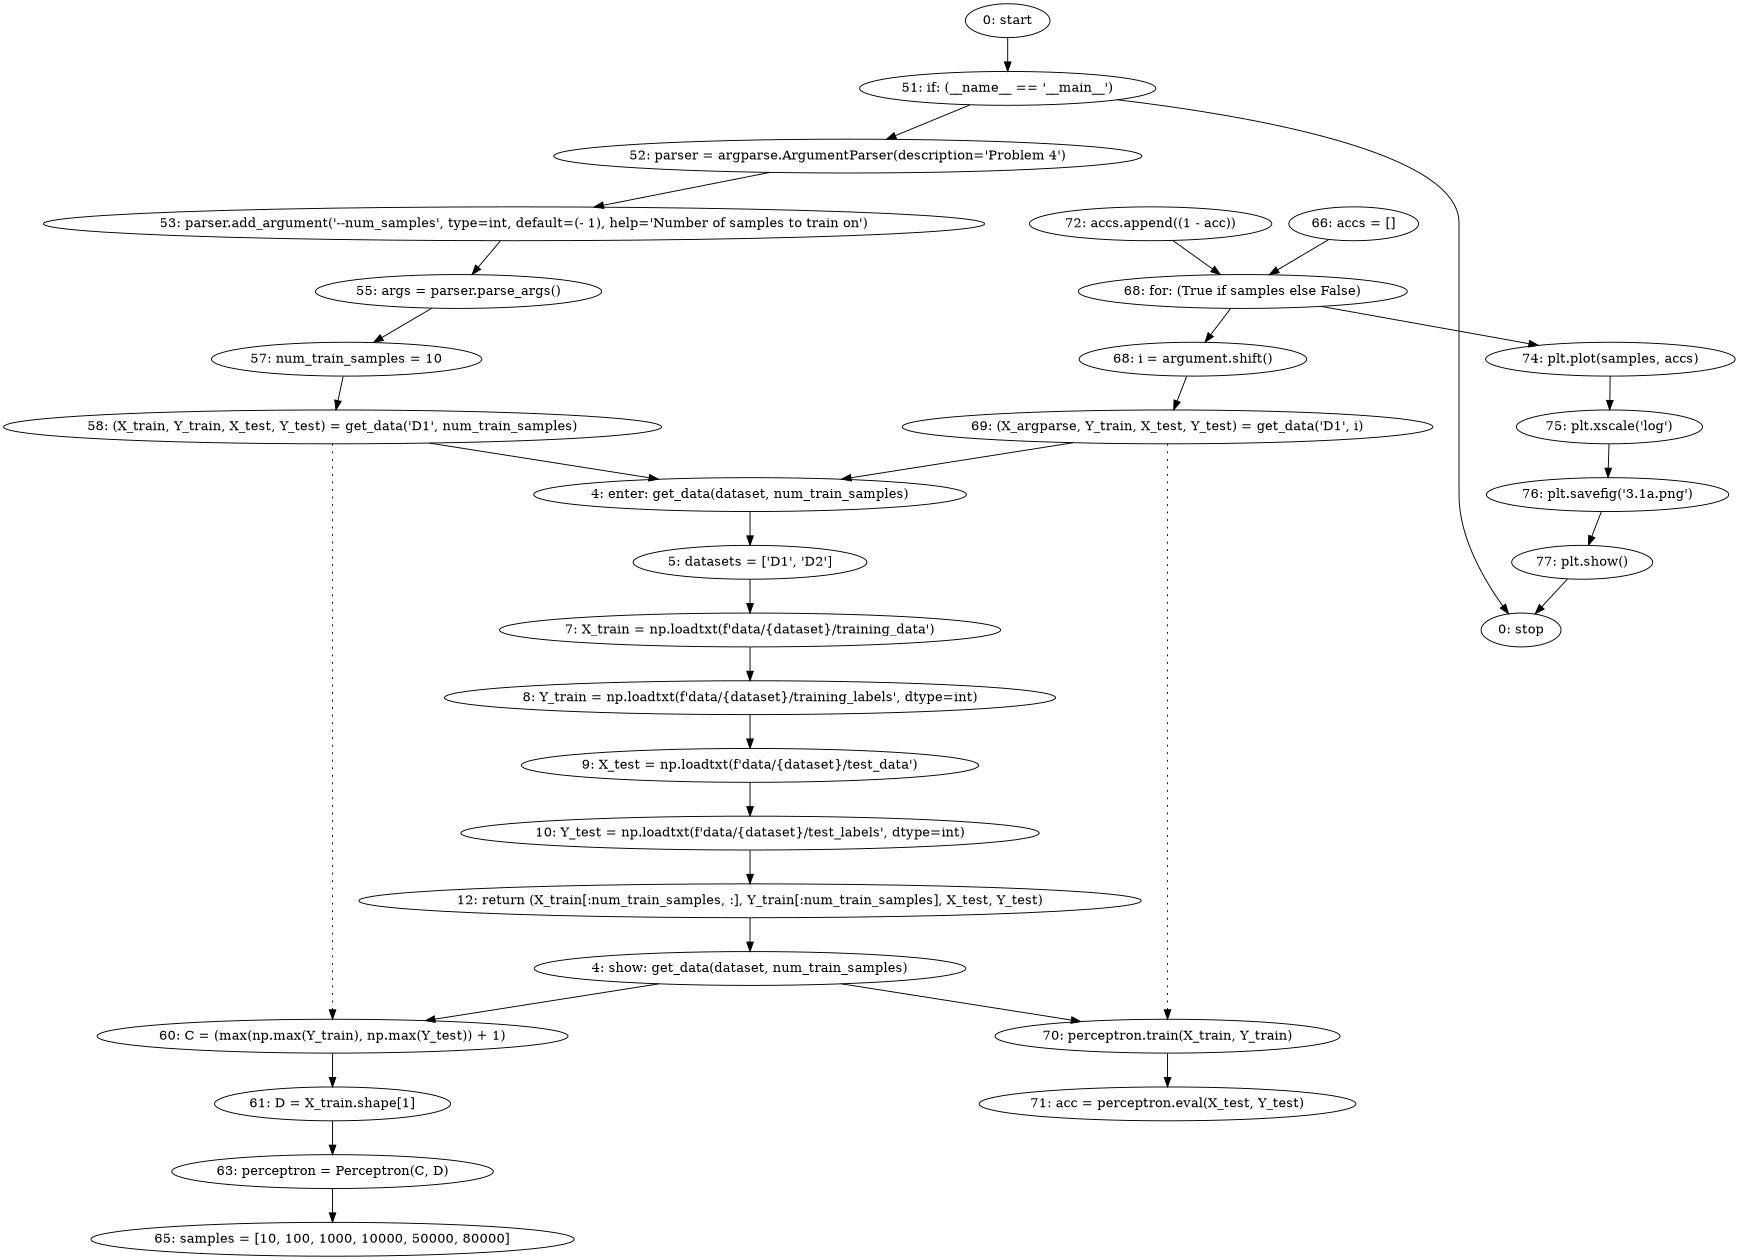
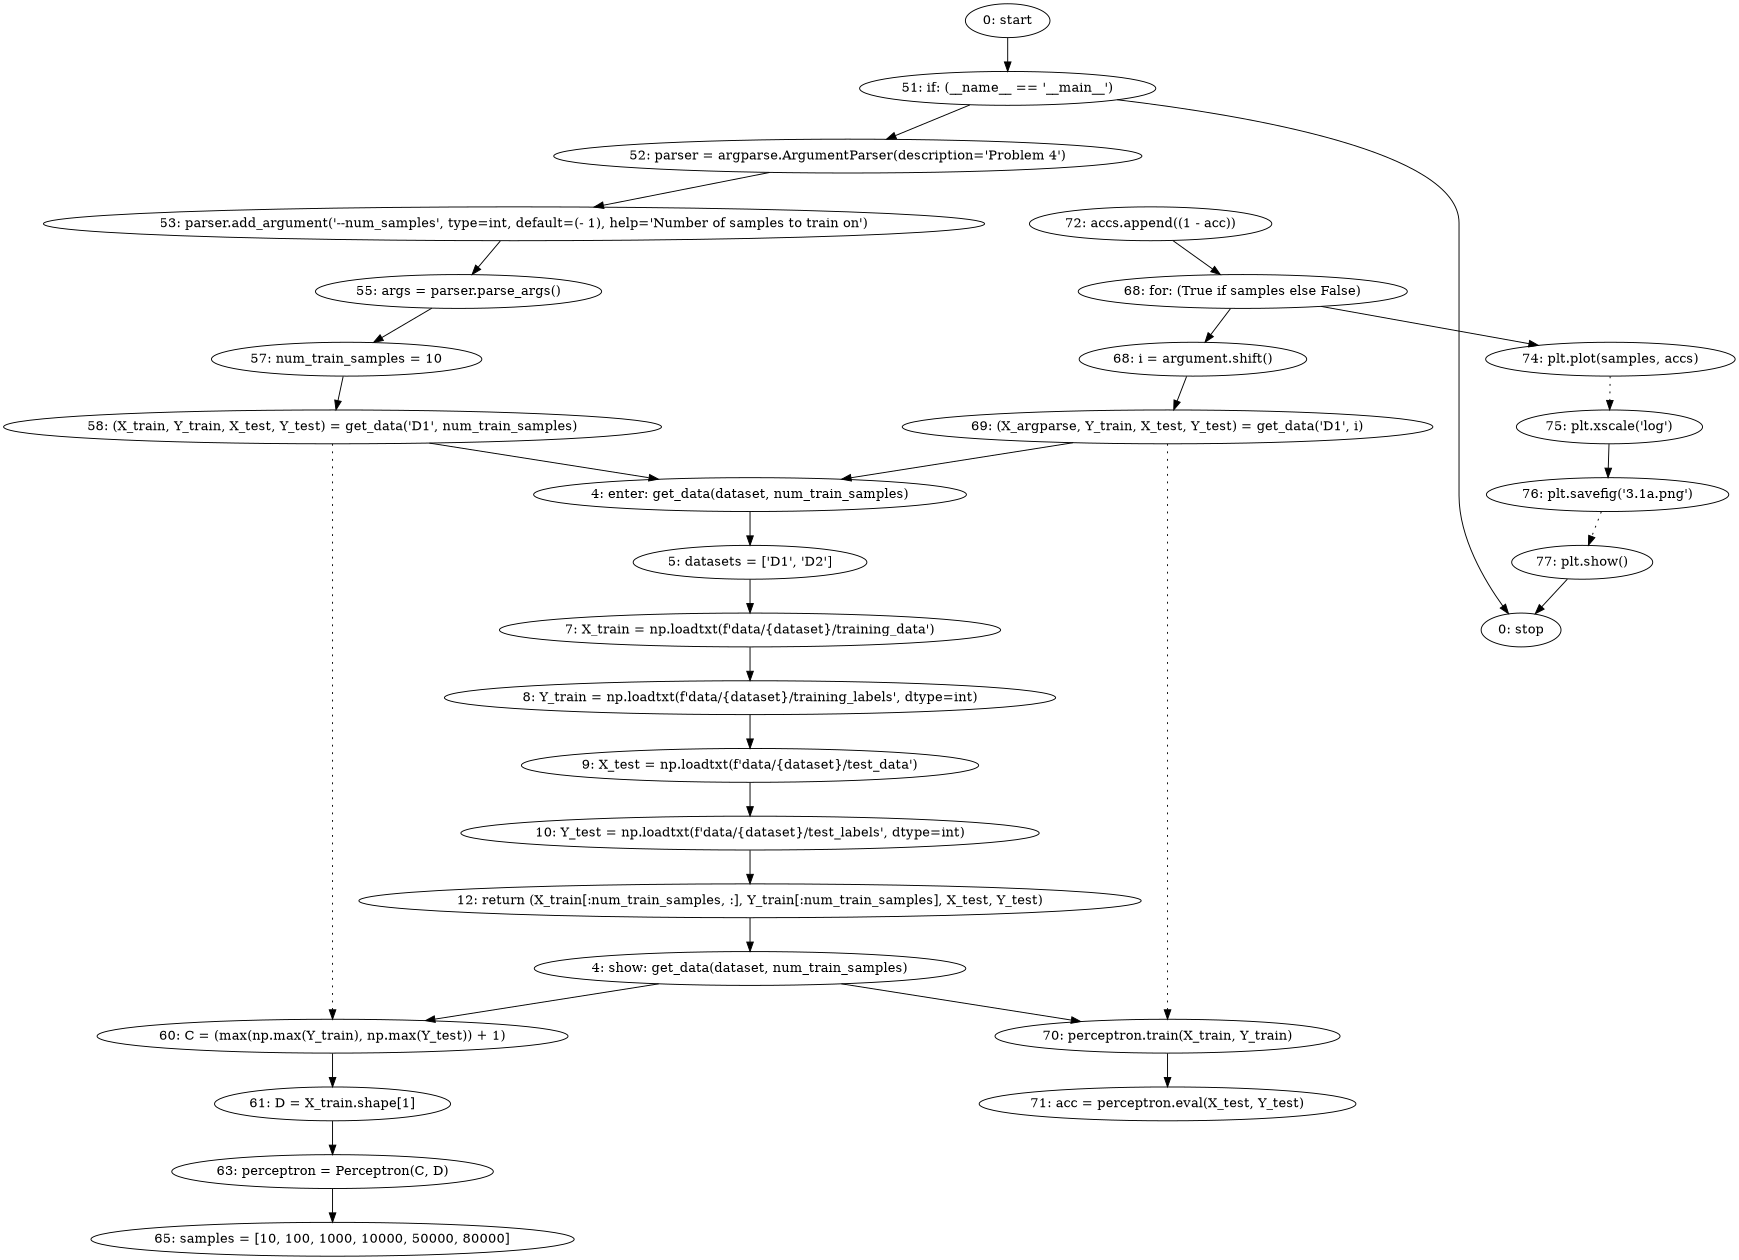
  strict digraph {
    n1 [label="0: start"]
    n2 [label="51: if: (__name__ == '__main__')"]
    n3 [label="52: parser = argparse.ArgumentParser(description='Problem 4')"]
    n4 [label="0: stop"]
    n5 [label="53: parser.add_argument('--num_samples', type=int, default=(- 1), help='Number of samples to train on')"]
    n6 [label="55: args = parser.parse_args()"]
    n7 [label="4: enter: get_data(dataset, num_train_samples)"]
    n8 [label="5: datasets = ['D1', 'D2']"]
    n9 [label="7: X_train = np.loadtxt(f'data/{dataset}/training_data')"]
    n10 [label="8: Y_train = np.loadtxt(f'data/{dataset}/training_labels', dtype=int)"]
    n11 [label="9: X_test = np.loadtxt(f'data/{dataset}/test_data')"]
    n12 [label="58: (X_train, Y_train, X_test, Y_test) = get_data('D1', num_train_samples)"]
    n13 [label="60: C = (max(np.max(Y_train), np.max(Y_test)) + 1)"]
    n14 [label="61: D = X_train.shape[1]"]
    n15 [label="63: perceptron = Perceptron(C, D)"]
    n16 [label="65: samples = [10, 100, 1000, 10000, 50000, 80000]"]
    n17 [label="69: (X_argparse, Y_train, X_test, Y_test) = get_data('D1', i)"]
    n18 [label="70: perceptron.train(X_train, Y_train)"]
    n19 [label="71: acc = perceptron.eval(X_test, Y_test)"]
    n20 [label="72: accs.append((1 - acc))"]
    n21 [label="68: for: (True if samples else False)"]
    n22 [label="4: show: get_data(dataset, num_train_samples)"]
    n23 [label="12: return (X_train[:num_train_samples, :], Y_train[:num_train_samples], X_test, Y_test)"]
    n24 [label="10: Y_test = np.loadtxt(f'data/{dataset}/test_labels', dtype=int)"]
    n25 [label="57: num_train_samples = 10"]
-   n26 [label="66: accs = []"]
    n27 [label="68: i = argument.shift()"]
    n28 [label="74: plt.plot(samples, accs)"]
    n29 [label="75: plt.xscale('log')"]
    n30 [label="76: plt.savefig('3.1a.png')"]
    n31 [label="77: plt.show()"]
    n1 -> n2
    n2 -> n3
    n2 -> n4
    n3 -> n5
    n5 -> n6
    n6 -> n25
    n7 -> n8
    n8 -> n9
    n9 -> n10
    n10 -> n11
    n11 -> n24
    n12 -> n7
    n12 -> n13 [style=dotted weight=100]
    n13 -> n14
    n14 -> n15
    n15 -> n16
    n17 -> n7
    n17 -> n18 [style=dotted weight=100]
    n18 -> n19
    n20 -> n21
    n21 -> n27
    n21 -> n28
    n22 -> n13
    n22 -> n18
    n23 -> n22
    n24 -> n23
    n25 -> n12
-   n26 -> n21
    n27 -> n17
-   n28 -> n29
+   n28 -> n29 [style=dotted]
    n29 -> n30
-   n30 -> n31
+   n30 -> n31 [style=dotted]
    n31 -> n4
  }
